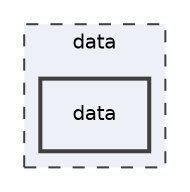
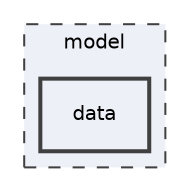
  digraph {
    compound=true
    n1 [color=grey25 fillcolor="#edf0f7" fontname=Helvetica fontsize=10 label=data shape=box style="filled,bold,"]
    subgraph cluster_1 {
      bgcolor="#edf0f7"
      fontname=Helvetica
      fontsize=10
-     label=data
+     label=model
      pencolor=grey25
      style="filled,dashed,"
      n1
    }
  }
